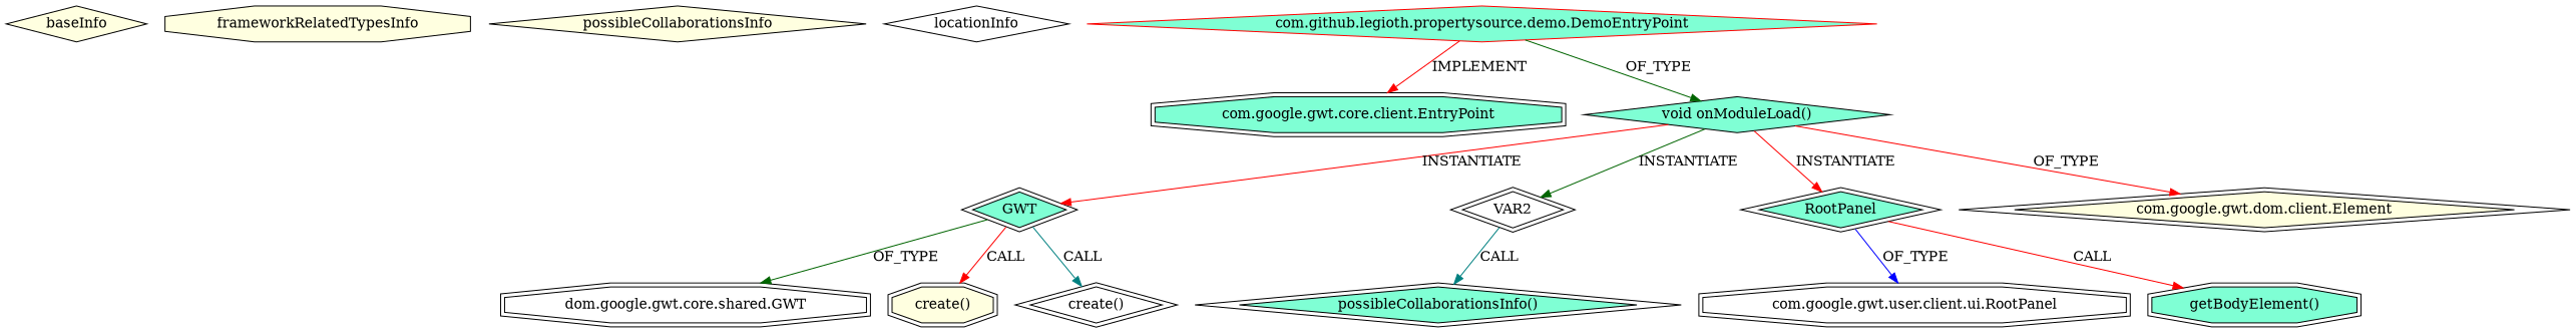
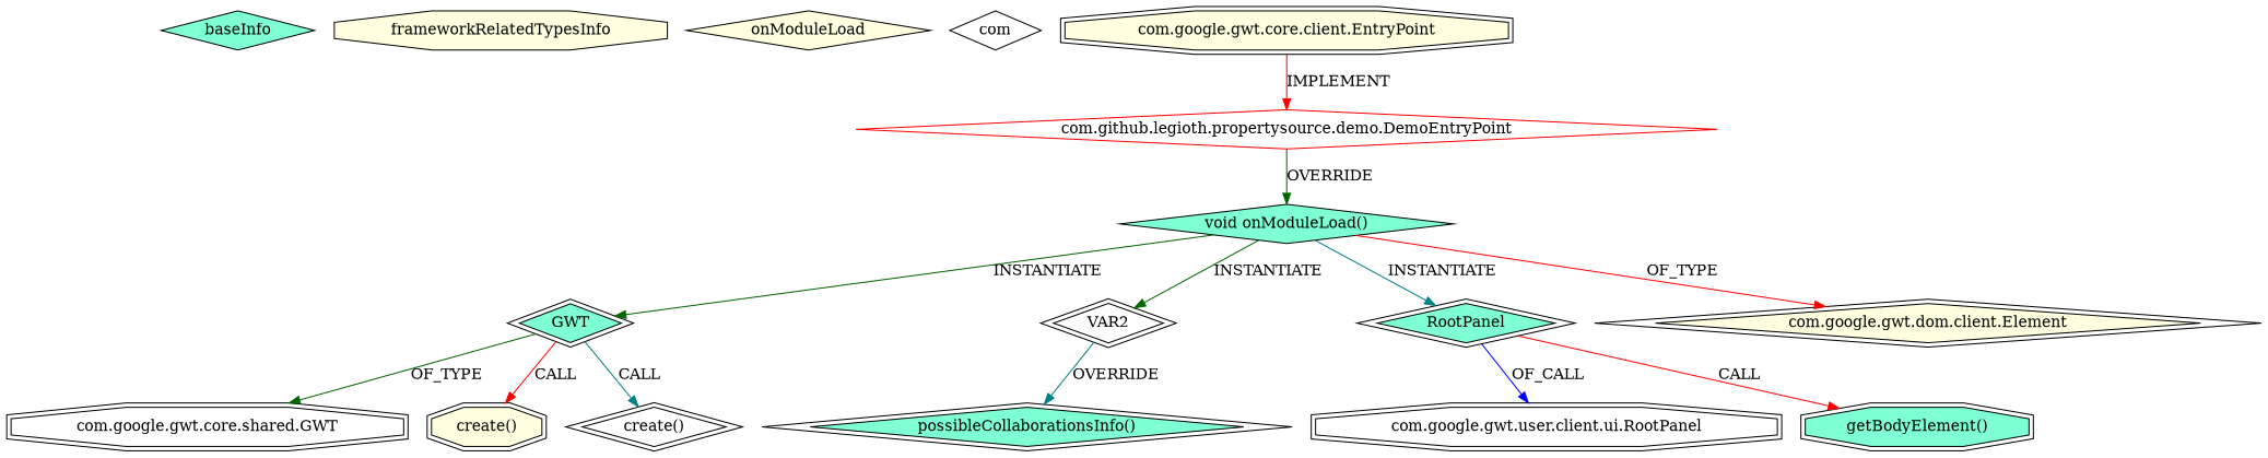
  digraph {
    node [fillcolor=white shape=diamond style=filled isFrameworkType=true peripheries=2]
    edge [color=red]
-   baseInfo [category=extension_graph fillcolor=lightyellow graphId=169 isAnonymous=false possibleRelation=false isFrameworkType="" peripheries=""]
+   baseInfo [category=extension_graph fillcolor=aquamarine graphId=169 isAnonymous=false possibleRelation=false isFrameworkType="" peripheries=""]
    frameworkRelatedTypesInfo [0="com.google.gwt.core.client.EntryPoint" fillcolor=lightyellow shape=octagon isFrameworkType="" peripheries=""]
-   possibleCollaborationsInfo [fillcolor=lightyellow isFrameworkType="" peripheries=""]
-   locationInfo [contextSignature=DemoEntryPoint filePath="/Legioth-PropertySource/PropertySource-master/src/com/github/legioth/propertysource/demo/DemoEntryPoint.java" graphId=169 projectName="Legioth-PropertySource" isFrameworkType="" peripheries=""]
-   n5 [color=red fillcolor=aquamarine isFrameworkType=false label="com.github.legioth.propertysource.demo.DemoEntryPoint" vertexType=ROOT_CLIENT_CLASS_DECLARATION peripheries=""]
-   n6 [fillcolor=aquamarine label="com.google.gwt.core.client.EntryPoint" shape=octagon vertexType=FRAMEWORK_INTERFACE_TYPE]
+   possibleCollaborationsInfo [fillcolor=lightyellow label=onModuleLoad isFrameworkType="" peripheries=""]
+   locationInfo [contextSignature=DemoEntryPoint filePath="/Legioth-PropertySource/PropertySource-master/src/com/github/legioth/propertysource/demo/DemoEntryPoint.java" graphId=169 projectName="Legioth-PropertySource" label=com isFrameworkType="" peripheries=""]
+   n5 [color=red isFrameworkType=false label="com.github.legioth.propertysource.demo.DemoEntryPoint" vertexType=ROOT_CLIENT_CLASS_DECLARATION peripheries=""]
+   n6 [fillcolor=lightyellow label="com.google.gwt.core.client.EntryPoint" shape=octagon vertexType=FRAMEWORK_INTERFACE_TYPE]
    n7 [fillcolor=aquamarine isFrameworkType=false label="void onModuleLoad()" vertexType=OVERRIDING_METHOD_DECLARATION peripheries=""]
    n8 [fillcolor=aquamarine label=GWT vertexType=VARIABLE_EXPRESION]
    n9 [label=VAR2 vertexType=VARIABLE_EXPRESION]
    n10 [fillcolor=aquamarine label=RootPanel vertexType=VARIABLE_EXPRESION]
    n11 [fillcolor=lightyellow label="com.google.gwt.dom.client.Element" vertexType=FRAMEWORK_CLASS_TYPE]
-   n12 [label="dom.google.gwt.core.shared.GWT" shape=octagon vertexType=FRAMEWORK_CLASS_TYPE]
+   n12 [label="com.google.gwt.core.shared.GWT" shape=octagon vertexType=FRAMEWORK_CLASS_TYPE]
    n13 [fillcolor=lightyellow label="create()" shape=octagon vertexType=INSIDE_CALL]
    n14 [label="create()" vertexType=INSIDE_CALL]
    n15 [fillcolor=aquamarine label="possibleCollaborationsInfo()" vertexType=INSIDE_CALL]
    n16 [label="com.google.gwt.user.client.ui.RootPanel" shape=octagon vertexType=FRAMEWORK_CLASS_TYPE]
    n17 [fillcolor=aquamarine label="getBodyElement()" shape=octagon vertexType=INSIDE_CALL]
-   n5 -> n6 [label=IMPLEMENT]
-   n5 -> n7 [color=darkgreen label=OF_TYPE]
-   n7 -> n8 [label=INSTANTIATE]
+   n6 -> n5 [label=IMPLEMENT]
+   n5 -> n7 [color=darkgreen label=OVERRIDE]
+   n7 -> n8 [color=darkgreen label=INSTANTIATE]
    n7 -> n9 [color=darkgreen label=INSTANTIATE]
-   n7 -> n10 [label=INSTANTIATE]
+   n7 -> n10 [color=teal label=INSTANTIATE]
    n7 -> n11 [label=OF_TYPE]
    n8 -> n12 [color=darkgreen label=OF_TYPE]
    n8 -> n13 [label=CALL]
    n8 -> n14 [color=teal label=CALL]
-   n9 -> n15 [color=teal label=CALL]
-   n10 -> n16 [color=blue label=OF_TYPE]
+   n9 -> n15 [color=teal label=OVERRIDE]
+   n10 -> n16 [color=blue label=OF_CALL]
    n10 -> n17 [label=CALL]
  }
